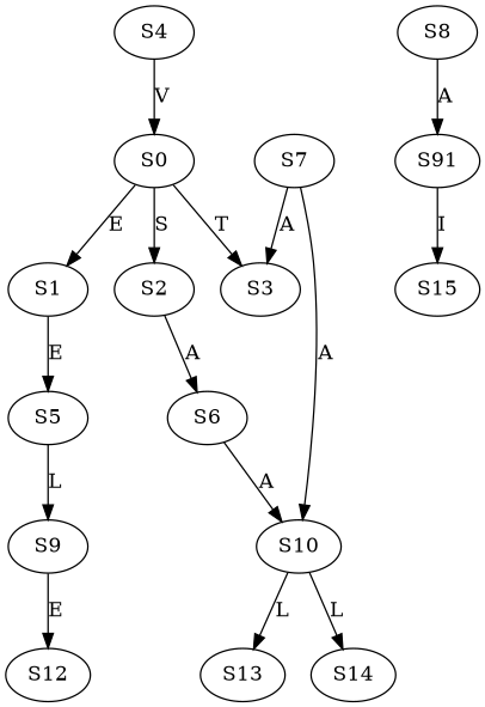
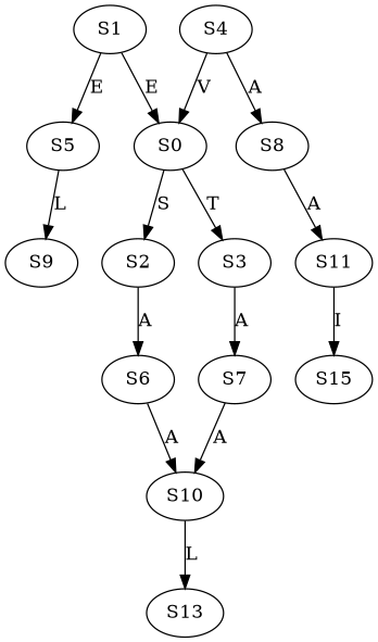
  strict digraph {
    S0
    S1
    S2
    S3
    S5
    S6
    S7
    S4
    S8
    S9
    S10
-   S11 [label=S91]
-   S12
+   S11
    S13
-   S14
    S15
-   S0 -> S1 [label=E]
+   S1 -> S0 [label=E]
    S0 -> S2 [label=S]
    S0 -> S3 [label=T]
    S1 -> S5 [label=E]
    S2 -> S6 [label=A]
-   S7 -> S3 [label=A]
+   S3 -> S7 [label=A]
    S5 -> S9 [label=L]
    S6 -> S10 [label=A]
    S7 -> S10 [label=A]
    S4 -> S0 [label=V]
+   S4 -> S8 [label=A]
    S8 -> S11 [label=A]
-   S9 -> S12 [label=E]
    S10 -> S13 [label=L]
-   S10 -> S14 [label=L]
    S11 -> S15 [label=I]
  }
